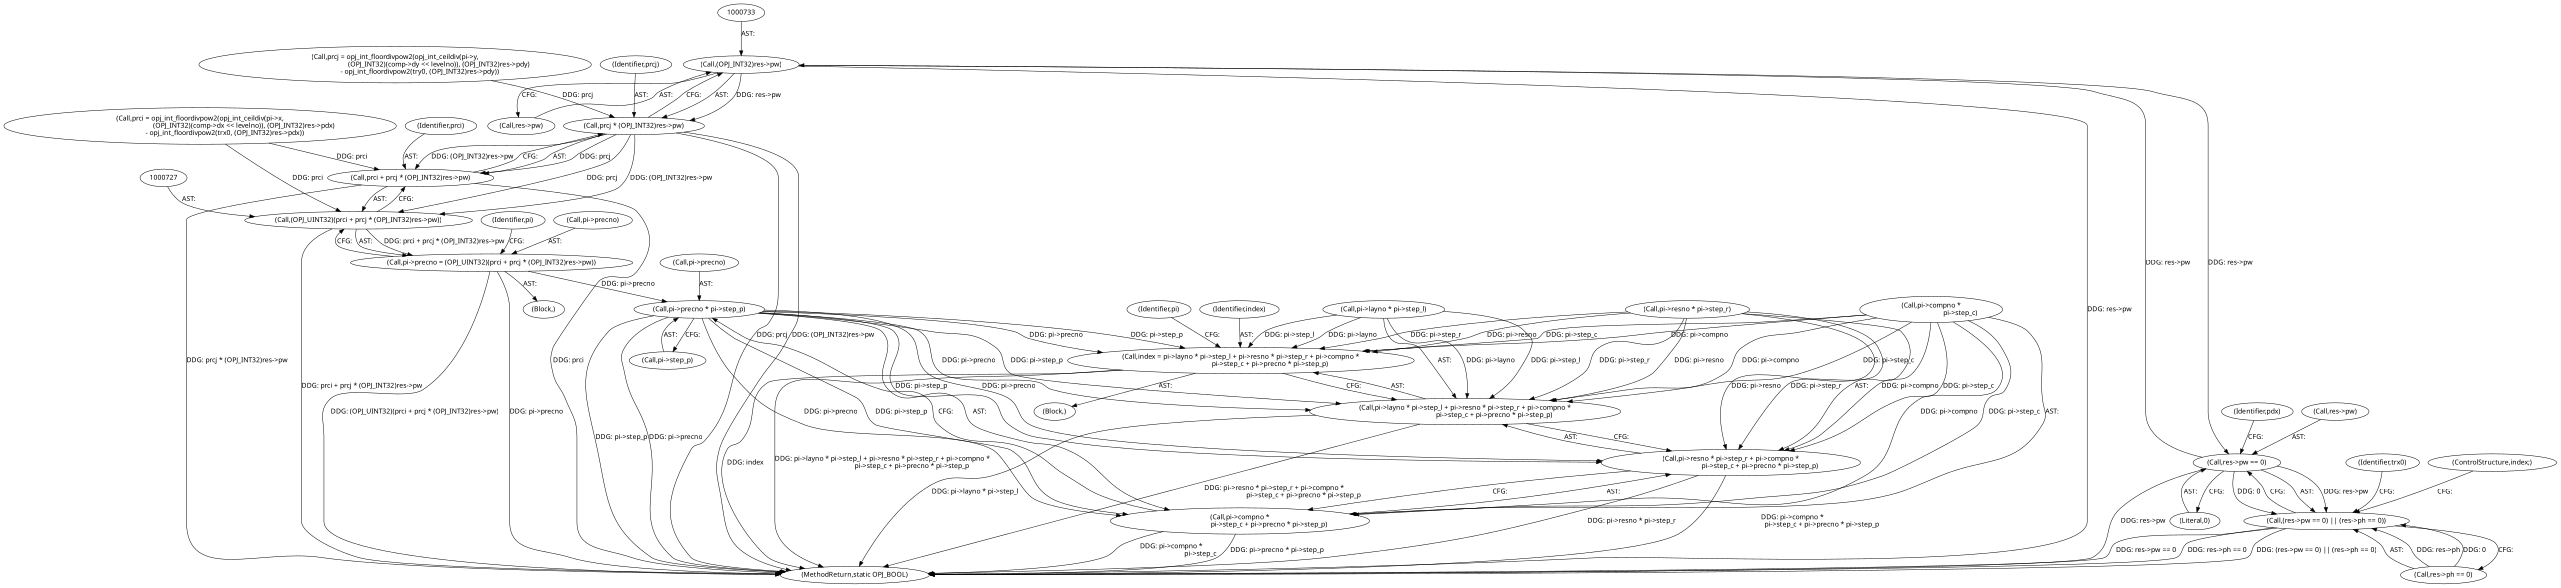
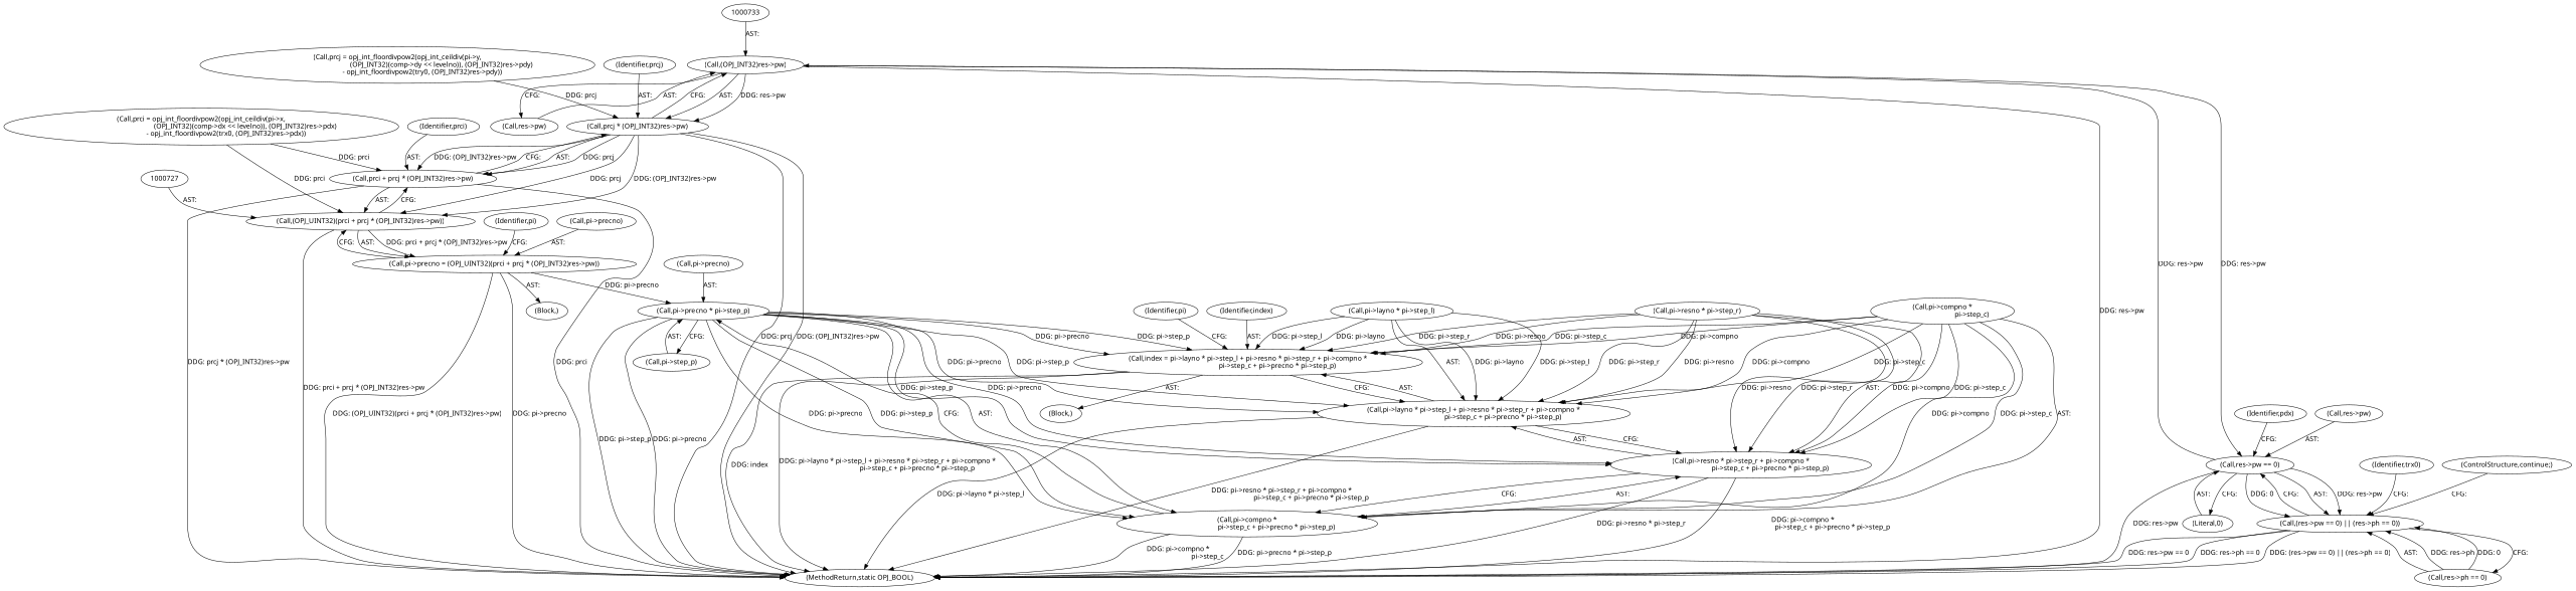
  digraph {
    fontname="Noto Sans"
    node [fontname="Noto Sans"]
    edge [fontname="Noto Sans"]
    n1 [label="(Call,(OPJ_INT32)res->pw)"]
    n2 [label="(Call,res->pw == 0)"]
    n3 [label="(Call,prcj * (OPJ_INT32)res->pw)"]
    n4 [label="(Call,res->pw)"]
    n5 [label="(MethodReturn,static OPJ_BOOL)"]
    n6 [label="(Call,(res->pw == 0) || (res->ph == 0))"]
    n7 [label="(Literal,0)"]
    n8 [label="(Call,(OPJ_UINT32)(prci + prcj * (OPJ_INT32)res->pw))"]
    n9 [label="(Call,prci + prcj * (OPJ_INT32)res->pw)"]
    n10 [label="(Call,res->ph == 0)"]
    n11 [label="(Call,pi->precno = (OPJ_UINT32)(prci + prcj * (OPJ_INT32)res->pw))"]
    n12 [label="(Call,pi->precno * pi->step_p)"]
    n13 [label="(Block,)"]
    n14 [label="(Call,index = pi->layno * pi->step_l + pi->resno * pi->step_r + pi->compno *\n                                pi->step_c + pi->precno * pi->step_p)"]
    n15 [label="(Call,pi->layno * pi->step_l + pi->resno * pi->step_r + pi->compno *\n                                pi->step_c + pi->precno * pi->step_p)"]
    n16 [label="(Call,pi->resno * pi->step_r + pi->compno *\n                                pi->step_c + pi->precno * pi->step_p)"]
    n17 [label="(Call,pi->compno *\n                                pi->step_c + pi->precno * pi->step_p)"]
    n18 [label="(Call,pi->step_p)"]
    n19 [label="(Block,)"]
    n20 [label="(Call,pi->resno * pi->step_r)"]
    n21 [label="(Identifier,pi)"]
    n22 [label="(Identifier,trx0)"]
    n23 [label="(Identifier,pdx)"]
    n24 [label="(Identifier,prci)"]
    n25 [label="(Call,prcj = opj_int_floordivpow2(opj_int_ceildiv(pi->y,\n                                                (OPJ_INT32)(comp->dy << levelno)), (OPJ_INT32)res->pdy)\n                           - opj_int_floordivpow2(try0, (OPJ_INT32)res->pdy))"]
    n26 [label="(Identifier,pi)"]
    n27 [label="(Call,pi->layno * pi->step_l)"]
    n28 [label="(Call,pi->compno *\n                                pi->step_c)"]
    n29 [label="(Call,pi->precno)"]
    n30 [label="(Call,pi->precno)"]
    n31 [label="(Identifier,index)"]
    n32 [label="(Call,res->pw)"]
-   n33 [label="(ControlStructure,index;)"]
+   n33 [label="(ControlStructure,continue;)"]
    n34 [label="(Call,prci = opj_int_floordivpow2(opj_int_ceildiv(pi->x,\n                                                (OPJ_INT32)(comp->dx << levelno)), (OPJ_INT32)res->pdx)\n                           - opj_int_floordivpow2(trx0, (OPJ_INT32)res->pdx))"]
    n35 [label="(Identifier,prcj)"]
    1000733
    1000727
    n1 -> n2 [label="DDG: res->pw"]
    n1 -> n3 [label="AST: "]
    n1 -> n3 [label="DDG: res->pw"]
    n1 -> n4 [label="CFG: "]
    n1 -> n5 [label="DDG: res->pw"]
    n2 -> n1 [label="DDG: res->pw"]
    n2 -> n5 [label="DDG: res->pw"]
    n2 -> n6 [label="AST: "]
    n2 -> n6 [label="DDG: res->pw"]
    n2 -> n6 [label="DDG: 0"]
    n2 -> n7 [label="CFG: "]
    n3 -> n1 [label="CFG: "]
    n3 -> n5 [label="DDG: prcj"]
    n3 -> n5 [label="DDG: (OPJ_INT32)res->pw"]
    n3 -> n8 [label="DDG: prcj"]
    n3 -> n8 [label="DDG: (OPJ_INT32)res->pw"]
    n3 -> n9 [label="AST: "]
    n3 -> n9 [label="DDG: prcj"]
    n3 -> n9 [label="DDG: (OPJ_INT32)res->pw"]
    n4 -> n1 [label="AST: "]
    n6 -> n2 [label="CFG: "]
    n6 -> n5 [label="DDG: res->pw == 0"]
    n6 -> n5 [label="DDG: res->ph == 0"]
    n6 -> n5 [label="DDG: (res->pw == 0) || (res->ph == 0)"]
    n6 -> n10 [label="CFG: "]
    n7 -> n2 [label="AST: "]
    n8 -> n5 [label="DDG: prci + prcj * (OPJ_INT32)res->pw"]
    n8 -> n9 [label="CFG: "]
    n8 -> n11 [label="AST: "]
    n8 -> n11 [label="DDG: prci + prcj * (OPJ_INT32)res->pw"]
    n9 -> n3 [label="CFG: "]
    n9 -> n5 [label="DDG: prcj * (OPJ_INT32)res->pw"]
    n9 -> n5 [label="DDG: prci"]
    n9 -> n8 [label="AST: "]
    n10 -> n6 [label="AST: "]
    n10 -> n6 [label="DDG: res->ph"]
    n10 -> n6 [label="DDG: 0"]
    n11 -> n5 [label="DDG: (OPJ_UINT32)(prci + prcj * (OPJ_INT32)res->pw)"]
    n11 -> n5 [label="DDG: pi->precno"]
    n11 -> n8 [label="CFG: "]
    n11 -> n12 [label="DDG: pi->precno"]
    n11 -> n13 [label="AST: "]
    n12 -> n5 [label="DDG: pi->step_p"]
    n12 -> n5 [label="DDG: pi->precno"]
    n12 -> n14 [label="DDG: pi->precno"]
    n12 -> n14 [label="DDG: pi->step_p"]
    n12 -> n15 [label="DDG: pi->precno"]
    n12 -> n15 [label="DDG: pi->step_p"]
    n12 -> n16 [label="DDG: pi->precno"]
    n12 -> n16 [label="DDG: pi->step_p"]
    n12 -> n17 [label="AST: "]
    n12 -> n17 [label="DDG: pi->precno"]
    n12 -> n17 [label="DDG: pi->step_p"]
    n12 -> n18 [label="CFG: "]
    n14 -> n5 [label="DDG: index"]
    n14 -> n5 [label="DDG: pi->layno * pi->step_l + pi->resno * pi->step_r + pi->compno *\n                                pi->step_c + pi->precno * pi->step_p"]
    n14 -> n15 [label="CFG: "]
    n14 -> n19 [label="AST: "]
    n15 -> n5 [label="DDG: pi->layno * pi->step_l"]
    n15 -> n5 [label="DDG: pi->resno * pi->step_r + pi->compno *\n                                pi->step_c + pi->precno * pi->step_p"]
    n15 -> n14 [label="AST: "]
    n15 -> n16 [label="CFG: "]
    n16 -> n5 [label="DDG: pi->resno * pi->step_r"]
    n16 -> n5 [label="DDG: pi->compno *\n                                pi->step_c + pi->precno * pi->step_p"]
    n16 -> n15 [label="AST: "]
    n16 -> n17 [label="CFG: "]
    n17 -> n5 [label="DDG: pi->compno *\n                                pi->step_c"]
    n17 -> n5 [label="DDG: pi->precno * pi->step_p"]
    n17 -> n12 [label="CFG: "]
    n17 -> n16 [label="AST: "]
    n18 -> n12 [label="AST: "]
    n20 -> n14 [label="DDG: pi->resno"]
    n20 -> n14 [label="DDG: pi->step_r"]
    n20 -> n15 [label="DDG: pi->resno"]
    n20 -> n15 [label="DDG: pi->step_r"]
    n20 -> n16 [label="AST: "]
    n20 -> n16 [label="DDG: pi->resno"]
    n20 -> n16 [label="DDG: pi->step_r"]
    n21 -> n14 [label="CFG: "]
    n22 -> n6 [label="CFG: "]
    n23 -> n2 [label="CFG: "]
    n24 -> n9 [label="AST: "]
    n25 -> n3 [label="DDG: prcj"]
    n26 -> n11 [label="CFG: "]
    n27 -> n14 [label="DDG: pi->layno"]
    n27 -> n14 [label="DDG: pi->step_l"]
    n27 -> n15 [label="AST: "]
    n27 -> n15 [label="DDG: pi->layno"]
    n27 -> n15 [label="DDG: pi->step_l"]
    n28 -> n14 [label="DDG: pi->compno"]
    n28 -> n14 [label="DDG: pi->step_c"]
    n28 -> n15 [label="DDG: pi->compno"]
    n28 -> n15 [label="DDG: pi->step_c"]
    n28 -> n16 [label="DDG: pi->compno"]
    n28 -> n16 [label="DDG: pi->step_c"]
    n28 -> n17 [label="AST: "]
    n28 -> n17 [label="DDG: pi->compno"]
    n28 -> n17 [label="DDG: pi->step_c"]
    n29 -> n11 [label="AST: "]
    n30 -> n12 [label="AST: "]
    n31 -> n14 [label="AST: "]
    n32 -> n2 [label="AST: "]
    n33 -> n6 [label="CFG: "]
    n34 -> n8 [label="DDG: prci"]
    n34 -> n9 [label="DDG: prci"]
    n35 -> n3 [label="AST: "]
    1000733 -> n1 [label="AST: "]
    1000727 -> n8 [label="AST: "]
  }
